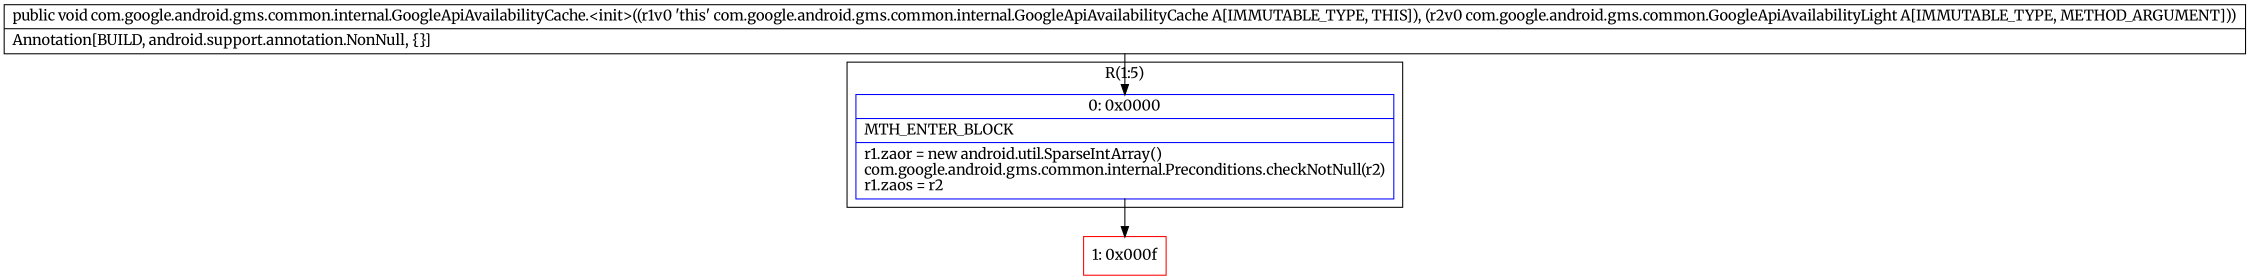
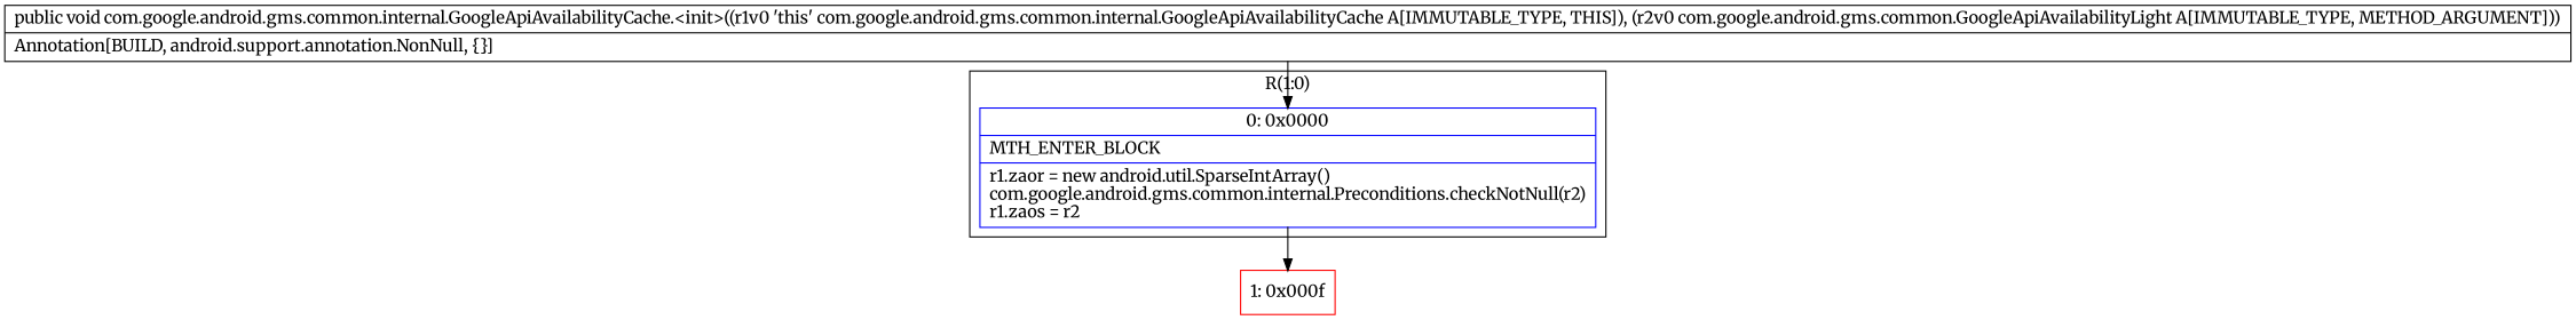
  digraph {
    fontname=Merriweather
    node [shape=record fontname=Merriweather]
    edge [fontname=Merriweather]
    n1 [color=blue label="{0\:\ 0x0000|MTH_ENTER_BLOCK\l|r1.zaor = new android.util.SparseIntArray()\lcom.google.android.gms.common.internal.Preconditions.checkNotNull(r2)\lr1.zaos = r2\l}"]
    n2 [color=red label="{1\:\ 0x000f}"]
    n3 [label="{public void com.google.android.gms.common.internal.GoogleApiAvailabilityCache.\<init\>((r1v0 'this' com.google.android.gms.common.internal.GoogleApiAvailabilityCache A[IMMUTABLE_TYPE, THIS]), (r2v0 com.google.android.gms.common.GoogleApiAvailabilityLight A[IMMUTABLE_TYPE, METHOD_ARGUMENT]))  | Annotation[BUILD, android.support.annotation.NonNull, \{\}]\l}"]
    subgraph cluster_1 {
-     label="R(1:5)"
+     label="R(1:0)"
      n1
    }
    n1 -> n2
    n3 -> n1
  }
